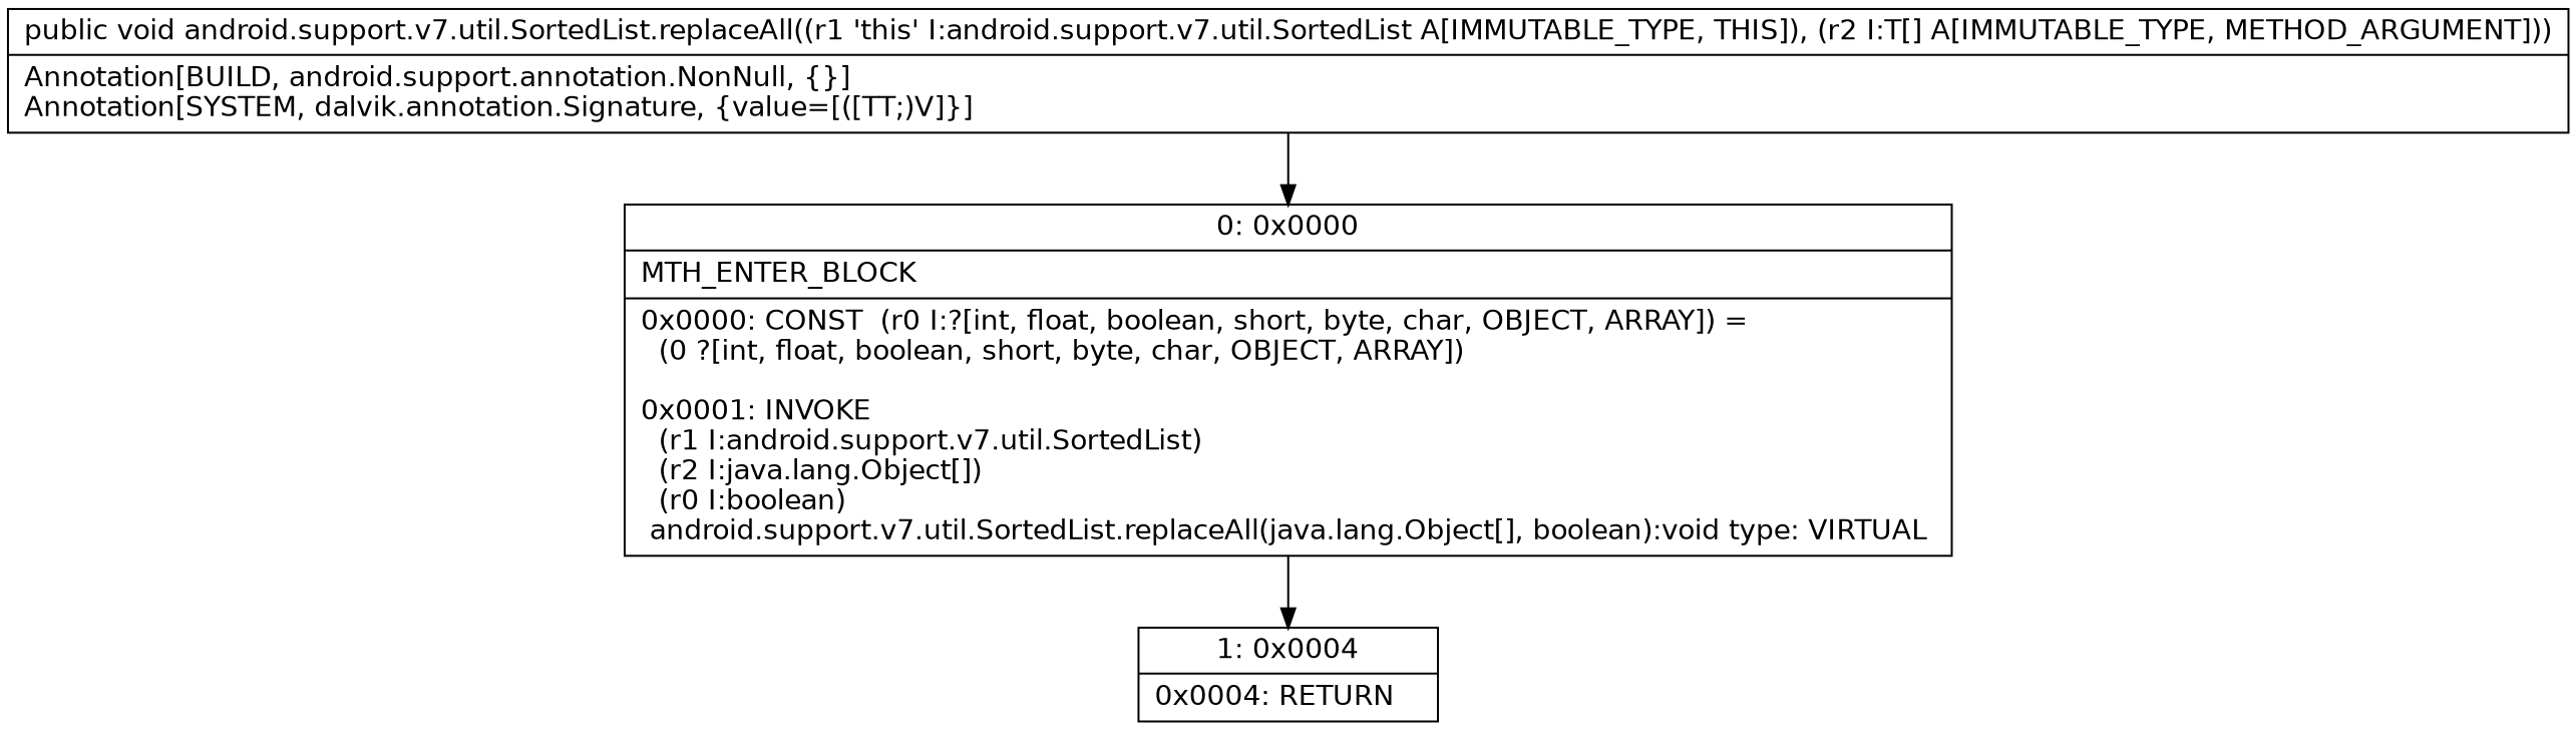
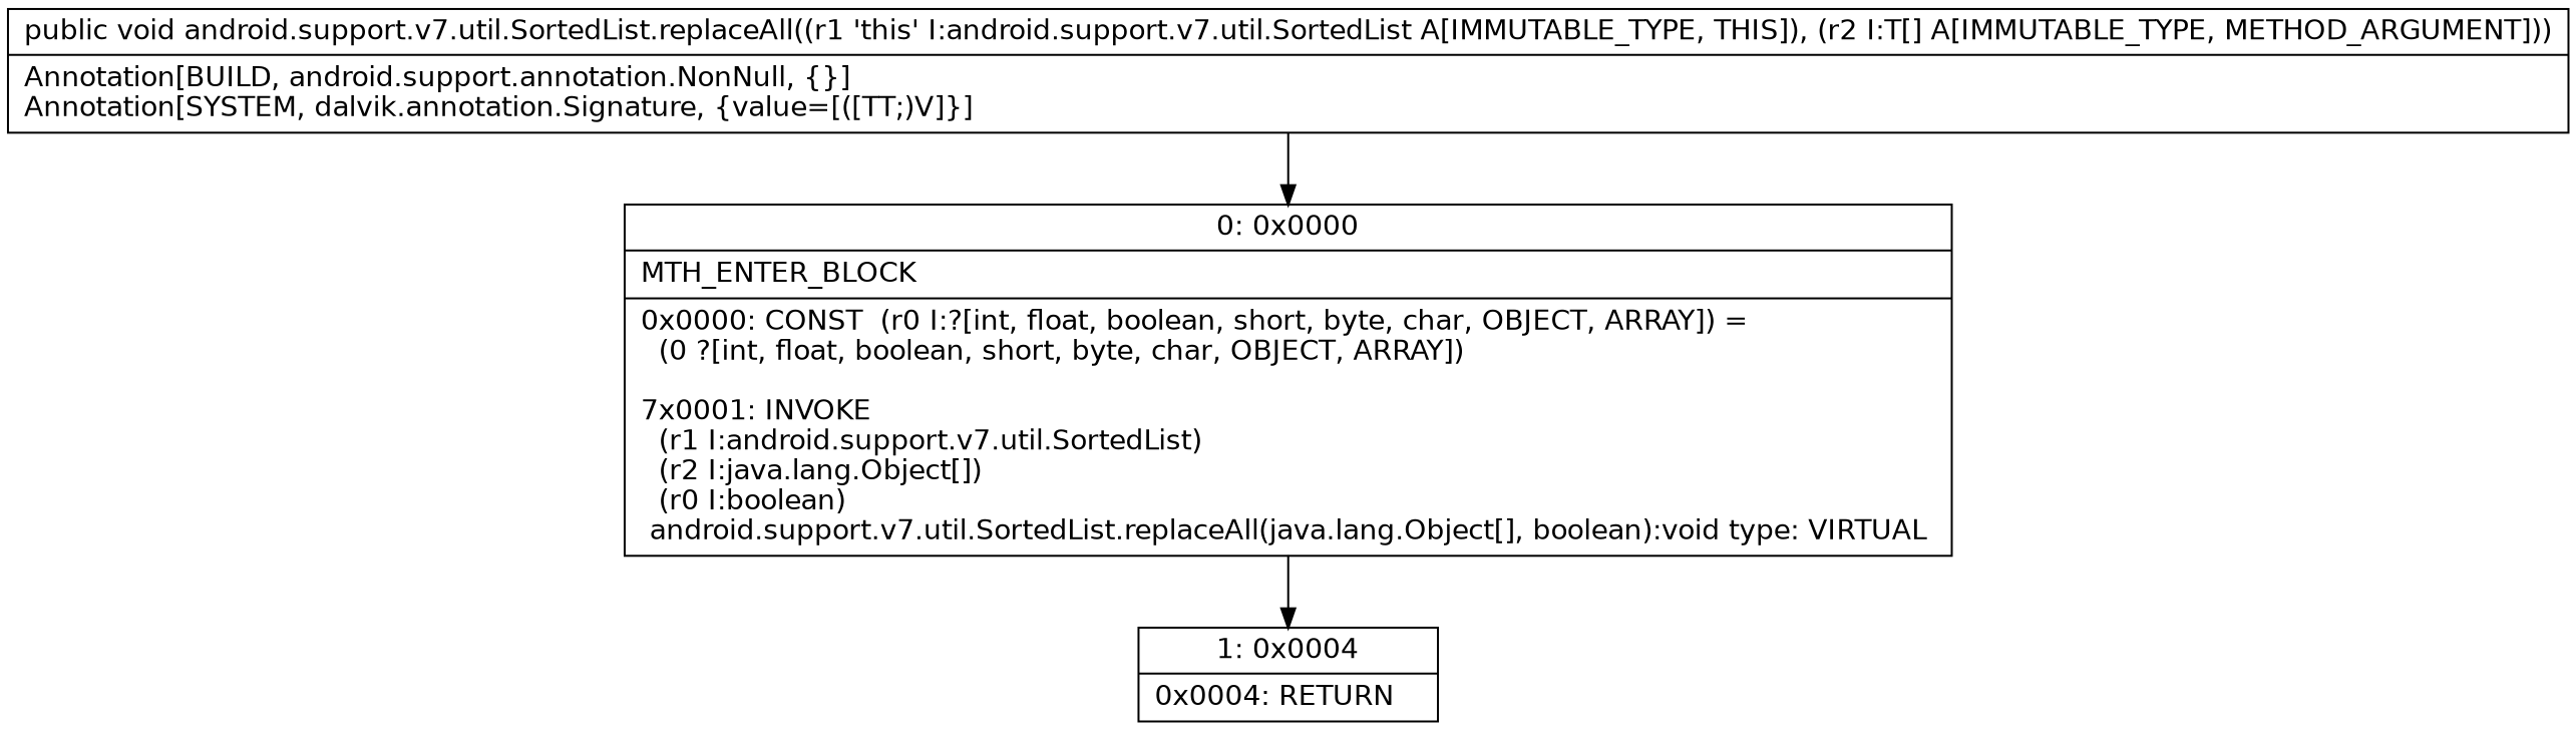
  digraph {
    fontname="DejaVu Sans"
    node [shape=record fontname="DejaVu Sans"]
    edge [fontname="DejaVu Sans"]
-   n1 [label="{0\:\ 0x0000|MTH_ENTER_BLOCK\l|0x0000: CONST  (r0 I:?[int, float, boolean, short, byte, char, OBJECT, ARRAY]) = \l  (0 ?[int, float, boolean, short, byte, char, OBJECT, ARRAY])\l \l0x0001: INVOKE  \l  (r1 I:android.support.v7.util.SortedList)\l  (r2 I:java.lang.Object[])\l  (r0 I:boolean)\l android.support.v7.util.SortedList.replaceAll(java.lang.Object[], boolean):void type: VIRTUAL \l}"]
+   n1 [label="{0\:\ 0x0000|MTH_ENTER_BLOCK\l|0x0000: CONST  (r0 I:?[int, float, boolean, short, byte, char, OBJECT, ARRAY]) = \l  (0 ?[int, float, boolean, short, byte, char, OBJECT, ARRAY])\l \l7x0001: INVOKE  \l  (r1 I:android.support.v7.util.SortedList)\l  (r2 I:java.lang.Object[])\l  (r0 I:boolean)\l android.support.v7.util.SortedList.replaceAll(java.lang.Object[], boolean):void type: VIRTUAL \l}"]
    n2 [label="{1\:\ 0x0004|0x0004: RETURN   \l}"]
    n3 [label="{public void android.support.v7.util.SortedList.replaceAll((r1 'this' I:android.support.v7.util.SortedList A[IMMUTABLE_TYPE, THIS]), (r2 I:T[] A[IMMUTABLE_TYPE, METHOD_ARGUMENT]))  | Annotation[BUILD, android.support.annotation.NonNull, \{\}]\lAnnotation[SYSTEM, dalvik.annotation.Signature, \{value=[([TT;)V]\}]\l}"]
    n1 -> n2
    n3 -> n1
  }
